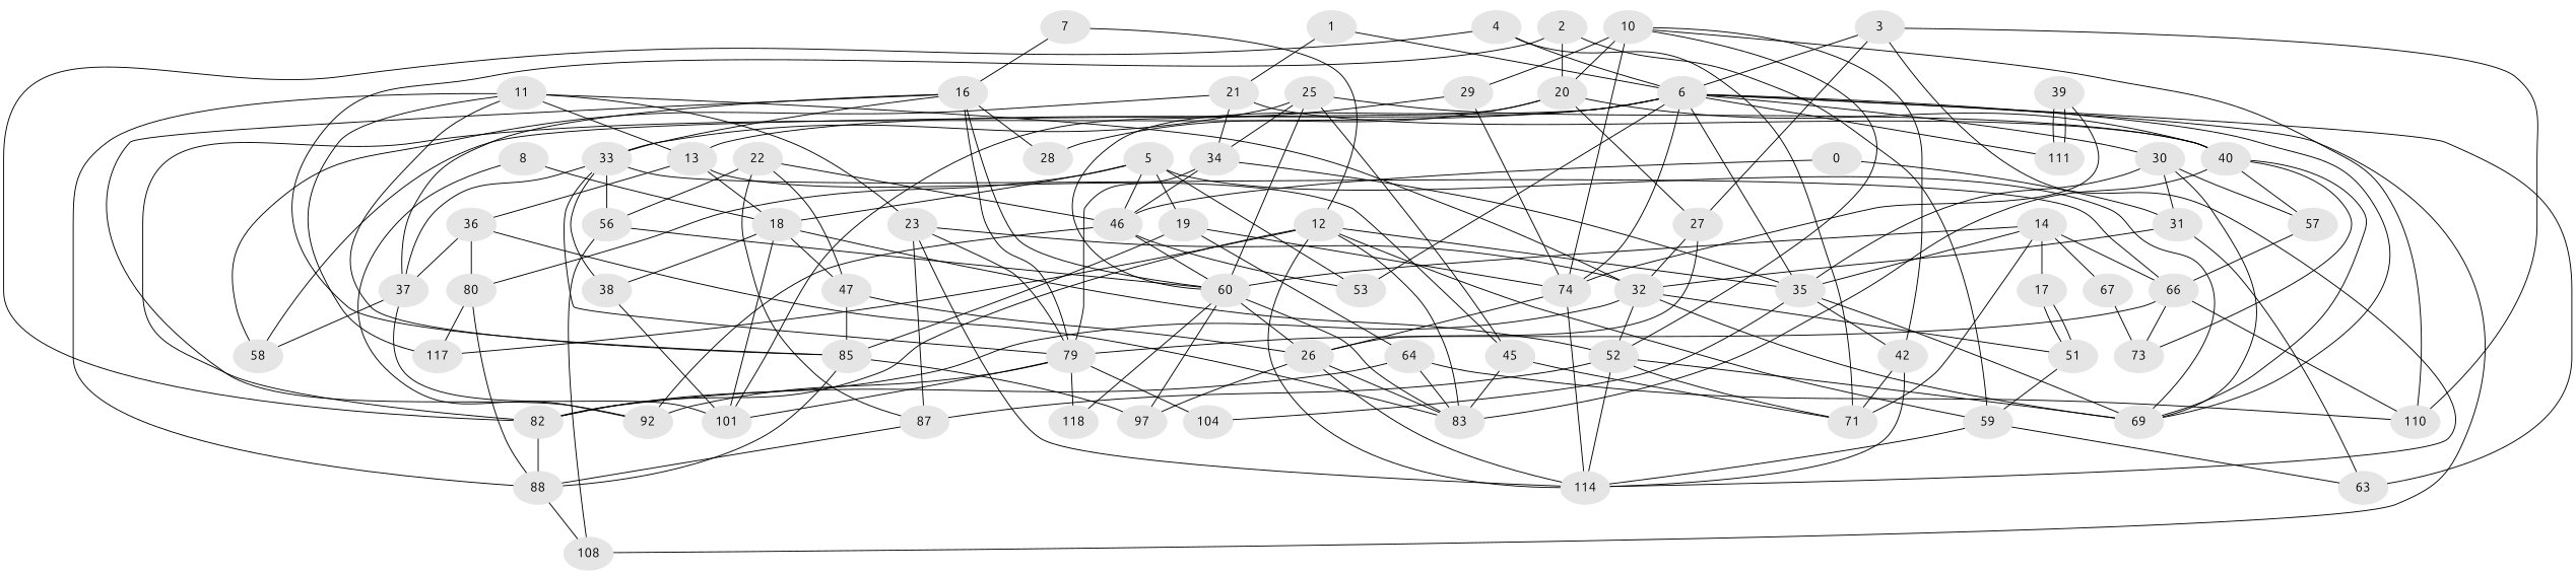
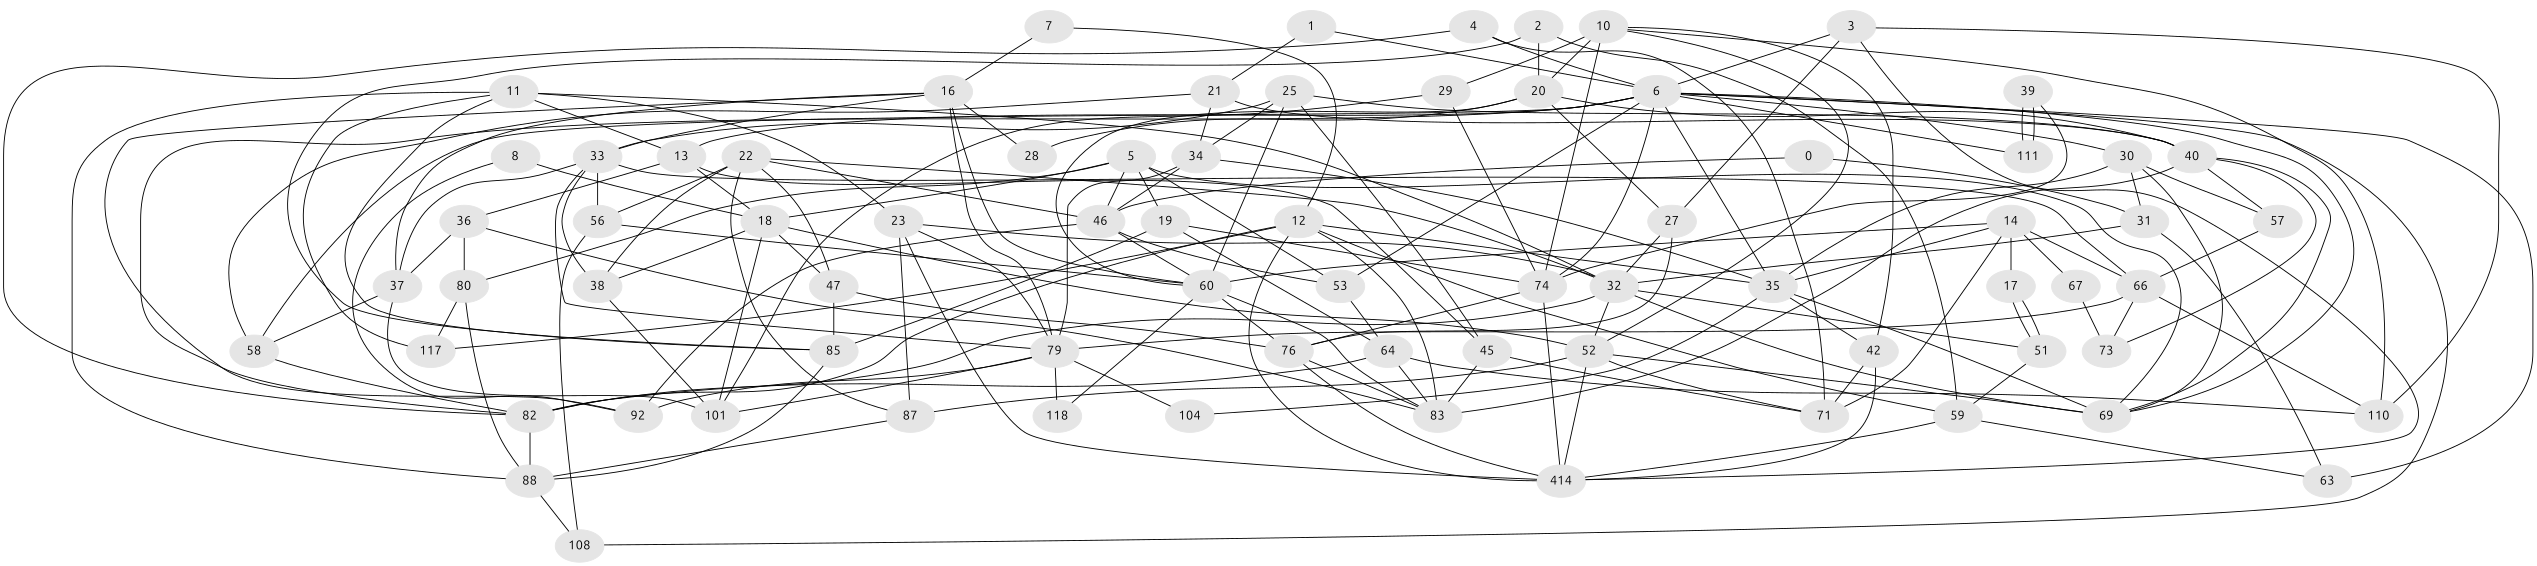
  graph {
    fontname=Ubuntu
    node [color=gray90 fontname=Ubuntu style=filled]
    edge [fontname=Ubuntu]
    6 [super="+50"]
    82 [super="+91"]
    53
    69 [super="+81"]
    13 [super="+84"]
    30 [super="+103"]
    35 [super="+102"]
    58 [super="+65"]
    63
    74 [super="+98"]
    108
    111
    1
    21
    10 [super="+26"]
    20 [super="+94"]
    110
    29
    42 [super="+77"]
    52
    27
    60 [super="+109"]
    28
    40 [super="+70"]
    2
    59 [super="+78"]
    85 [super="+93"]
-   114 [super="+116"]
+   114 [super="+116" label=414]
    88
-   97
    3 [super="+115"]
    32 [super="+54"]
-   76 [label=26]
+   76
    4
    71 [super="+75"]
    5 [super="+107"]
    18 [super="+55"]
    19
    46 [super="+68"]
    80
    38 [super="+72"]
    47 [super="+95"]
    101 [super="+113"]
    64 [super="+100"]
    92
    117
    36 [super="+62"]
    45 [super="+61"]
    31 [super="+41"]
    57
    104
    12 [super="+15"]
    83 [super="+89"]
    7
    16 [super="+49"]
    33 [super="+112"]
    37 [super="+99"]
    79 [super="+106"]
    8
    n60 [label=0]
    87
    11 [super="+24"]
    23 [super="+105"]
    51 [super="+86"]
    14 [super="+43"]
    17
    66 [super="+119"]
    67
    118
    73
    56
    34 [super="+48"]
    22 [super="+44"]
    25 [super="+90"]
    39
    6 -- 82
    6 -- 53
    6 -- 69
    6 -- 13
    6 -- 30
    6 -- 35
    6 -- 58
    6 -- 63
    6 -- 74
    6 -- 108
    6 -- 111
    82 -- 88
+   53 -- 64
    13 -- 18
    13 -- 36
    13 -- 45
    30 -- 69
    30 -- 35
    30 -- 31
    30 -- 57
    35 -- 69
    35 -- 42
    35 -- 104
+   58 -- 82
    74 -- 114
    74 -- 76
    1 -- 6
    1 -- 21
    21 -- 58
    21 -- 40
    21 -- 34
    10 -- 74
    10 -- 20
    10 -- 110
    10 -- 29 [weight=2]
    10 -- 42
    10 -- 52
    20 -- 27
    20 -- 60
    20 -- 28
    20 -- 40
    29 -- 74
    29 -- 101
    42 -- 114
    42 -- 71
    52 -- 69
    52 -- 114
    52 -- 71
    52 -- 87
    27 -- 32
    27 -- 76
-   60 -- 97
    60 -- 76
    60 -- 83
    60 -- 118
    40 -- 69
    40 -- 57
    40 -- 83
    40 -- 73
    2 -- 20
    2 -- 59
    2 -- 85
    59 -- 63
    59 -- 114
    85 -- 88
-   85 -- 97
    88 -- 108
    3 -- 6
    3 -- 110
    3 -- 27
    3 -- 114
    32 -- 82
    32 -- 69 [weight=2]
    32 -- 52
    32 -- 51
    76 -- 114
-   76 -- 97
    76 -- 83
    4 -- 6
    4 -- 82
    4 -- 71
    5 -- 53
    5 -- 69
    5 -- 18
    5 -- 19
    5 -- 46
    5 -- 80
    18 -- 52
    18 -- 38
    18 -- 47
    18 -- 101
    19 -- 74
    19 -- 85
    19 -- 64
    46 -- 53
    46 -- 60
    46 -- 92
    80 -- 88
    80 -- 117
    38 -- 101
    47 -- 85
    47 -- 76
    64 -- 82
    64 -- 110
    64 -- 83
    36 -- 80
    36 -- 83
    36 -- 37
    45 -- 71
    45 -- 83 [weight=3]
    31 -- 63
    31 -- 32
    57 -- 66
    12 -- 82
    12 -- 35
    12 -- 59
    12 -- 114
    12 -- 117
    12 -- 83
    7 -- 12
    7 -- 16
    16 -- 60
    16 -- 28
    16 -- 92
    16 -- 33
    16 -- 37
    16 -- 79
    33 -- 38
    33 -- 37
    33 -- 79
    33 -- 66
    33 -- 56
    37 -- 58
    37 -- 101
    79 -- 101
    79 -- 92
    79 -- 104
    79 -- 118
    8 -- 18
    8 -- 92
    n60 -- 46
    n60 -- 31
    87 -- 88
    11 -- 13
    11 -- 85
    11 -- 88
    11 -- 32
    11 -- 117
    11 -- 23
    23 -- 114
    23 -- 32
    23 -- 79
    23 -- 87
    51 -- 59
    14 -- 35
    14 -- 60
    14 -- 71
    14 -- 17
    14 -- 66
    14 -- 67
    17 -- 51
    17 -- 51
    66 -- 110
    66 -- 79
    66 -- 73
    67 -- 73
    56 -- 108
    56 -- 60
    34 -- 35
    34 -- 46
    34 -- 79
+   22 -- 32
    22 -- 46
+   22 -- 38 [weight=2]
    22 -- 47
    22 -- 87
    22 -- 56
    25 -- 60
    25 -- 40 [weight=2]
    25 -- 45
    25 -- 33
    25 -- 34
    39 -- 74
    39 -- 111
    39 -- 111
  }
